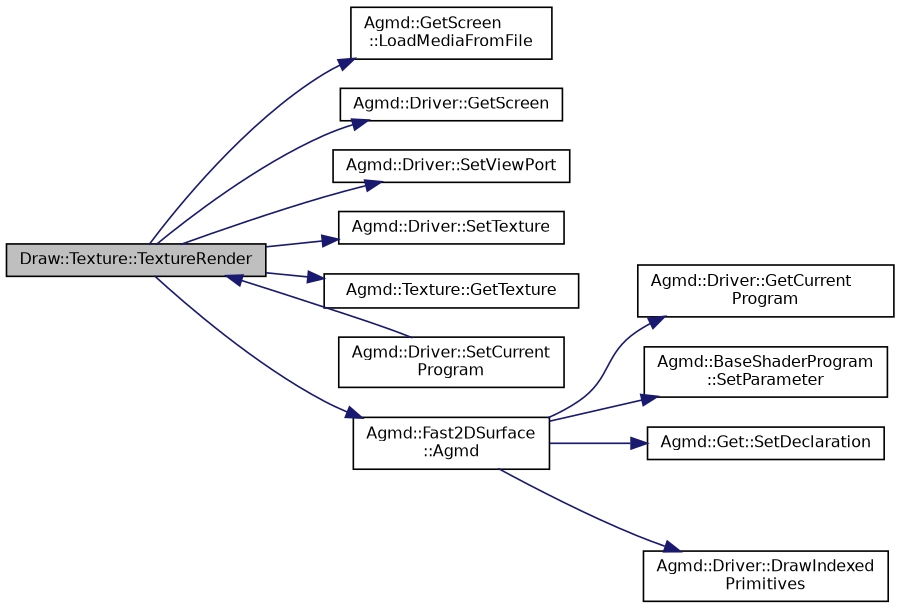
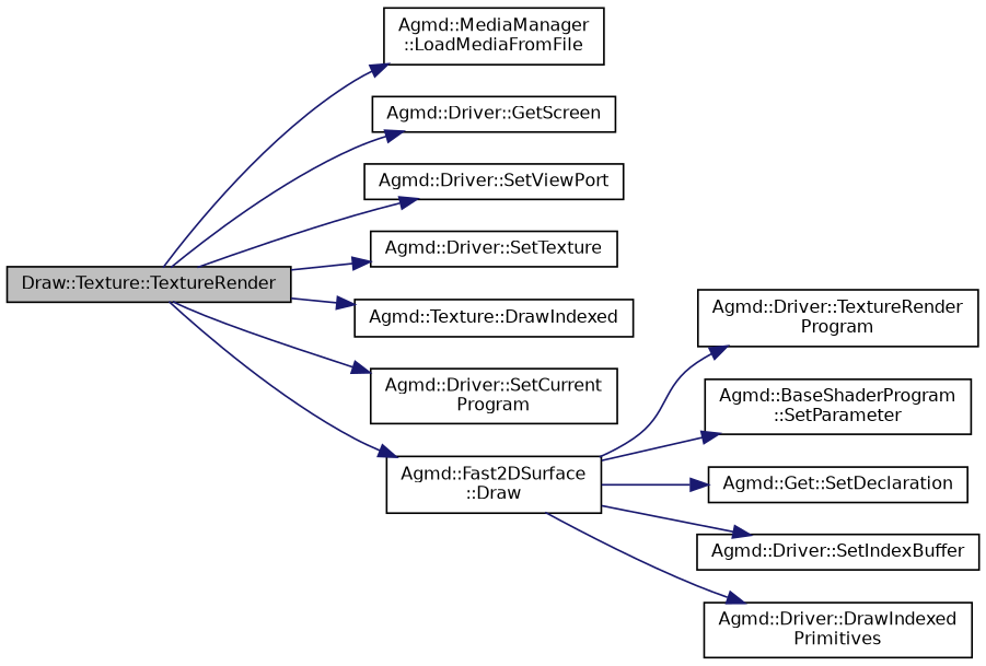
  digraph {
    rankdir=LR
    node [color=black fillcolor=white fontname=Helvetica fontsize=10 shape=record style=filled]
    edge [color=midnightblue fontname=Helvetica fontsize=10 labelfontname=Helvetica labelfontsize=10 style=solid]
    n1 [fillcolor=grey75 fontcolor=black height=0.2 label="Draw::Texture::TextureRender" width=0.4]
-   n2 [height=0.2 label="Agmd::GetScreen\l::LoadMediaFromFile" width=0.4]
+   n2 [height=0.2 label="Agmd::MediaManager\l::LoadMediaFromFile" width=0.4]
    n3 [height=0.2 label="Agmd::Driver::GetScreen" width=0.4]
    n4 [height=0.2 label="Agmd::Driver::SetViewPort" width=0.4]
    n5 [height=0.2 label="Agmd::Driver::SetTexture" width=0.4]
-   n6 [height=0.2 label="Agmd::Texture::GetTexture" width=0.4]
+   n6 [height=0.2 label="Agmd::Texture::DrawIndexed" width=0.4]
    n7 [height=0.2 label="Agmd::Driver::SetCurrent\lProgram" width=0.4]
-   n8 [height=0.2 label="Agmd::Fast2DSurface\l::Agmd" width=0.4]
-   n9 [height=0.2 label="Agmd::Driver::GetCurrent\lProgram" width=0.4]
+   n8 [height=0.2 label="Agmd::Fast2DSurface\l::Draw" width=0.4]
+   n9 [height=0.2 label="Agmd::Driver::TextureRender\lProgram" width=0.4]
    n10 [height=0.2 label="Agmd::BaseShaderProgram\l::SetParameter" width=0.4]
    n11 [height=0.2 label="Agmd::Get::SetDeclaration" width=0.4]
+   n12 [height=0.2 label="Agmd::Driver::SetIndexBuffer" width=0.4]
    n13 [height=0.2 label="Agmd::Driver::DrawIndexed\lPrimitives" width=0.4]
    n1 -> n2
    n1 -> n3
    n1 -> n4
    n1 -> n5
    n1 -> n6
-   n7 -> n1
+   n1 -> n7
    n1 -> n8
    n8 -> n9
    n8 -> n10
    n8 -> n11
+   n8 -> n12
    n8 -> n13
  }
